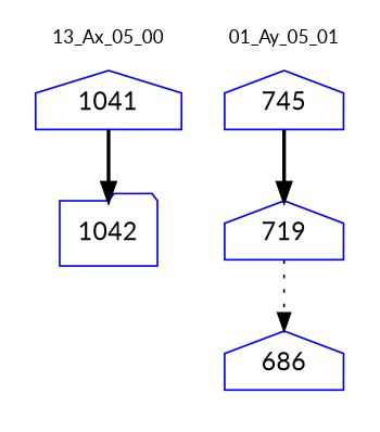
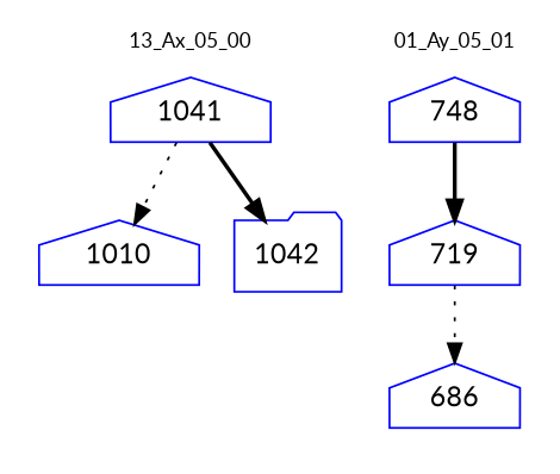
  digraph {
    fontname=Lato
    node [color=blue fontname=Lato shape=house]
    edge [color=black fontname=Lato style=dotted]
    n1 [label=1041]
+   n2 [label=1010]
    n3 [label=1042 shape=folder]
    n4 [label=719]
    n5 [label=686]
-   n6 [label=745]
+   n6 [label=748]
    subgraph cluster_1 {
      color=white
      fontsize=10
      label="13_Ax_05_00"
      n1
+     n2
      n3
    }
    subgraph cluster_2 {
      color=white
      fontsize=10
      label="01_Ay_05_01"
      n4
      n5
      n6
    }
+   n1 -> n2
    n1 -> n3 [style=bold]
    n4 -> n5
    n6 -> n4 [style=bold]
  }
